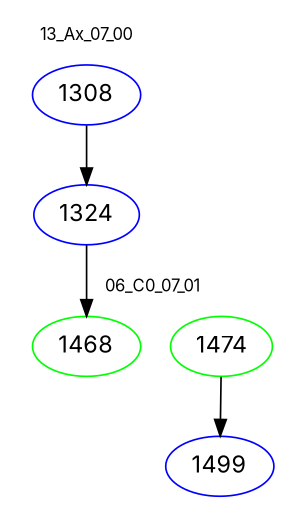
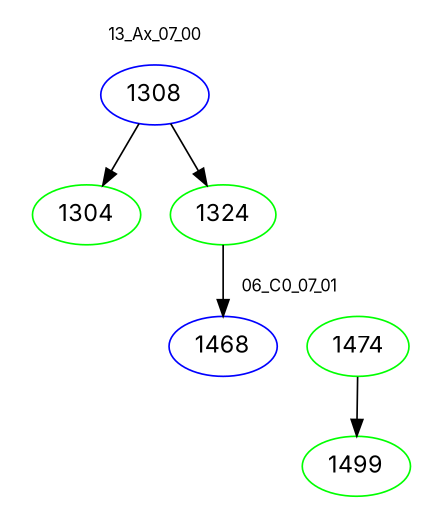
  digraph {
    fontname=Inter
    node [color=blue fontname=Inter]
    edge [color=black fontname=Inter]
    n1 [label=1308]
-   n3 [label=1324]
+   n2 [color=green label=1304]
+   n3 [color=green label=1324]
    n4 [color=green label=1474]
-   n5 [color=green label=1468]
-   n6 [label=1499]
+   n5 [label=1468]
+   n6 [color=green label=1499]
    subgraph cluster_1 {
      color=white
      fontsize=10
      label="13_Ax_07_00"
      n1
+     n2
      n3
    }
    subgraph cluster_2 {
      color=white
      fontsize=10
      label="06_C0_07_01"
      n4
      n5
      n6
    }
+   n1 -> n2
    n1 -> n3
    n3 -> n5
    n4 -> n6
  }
